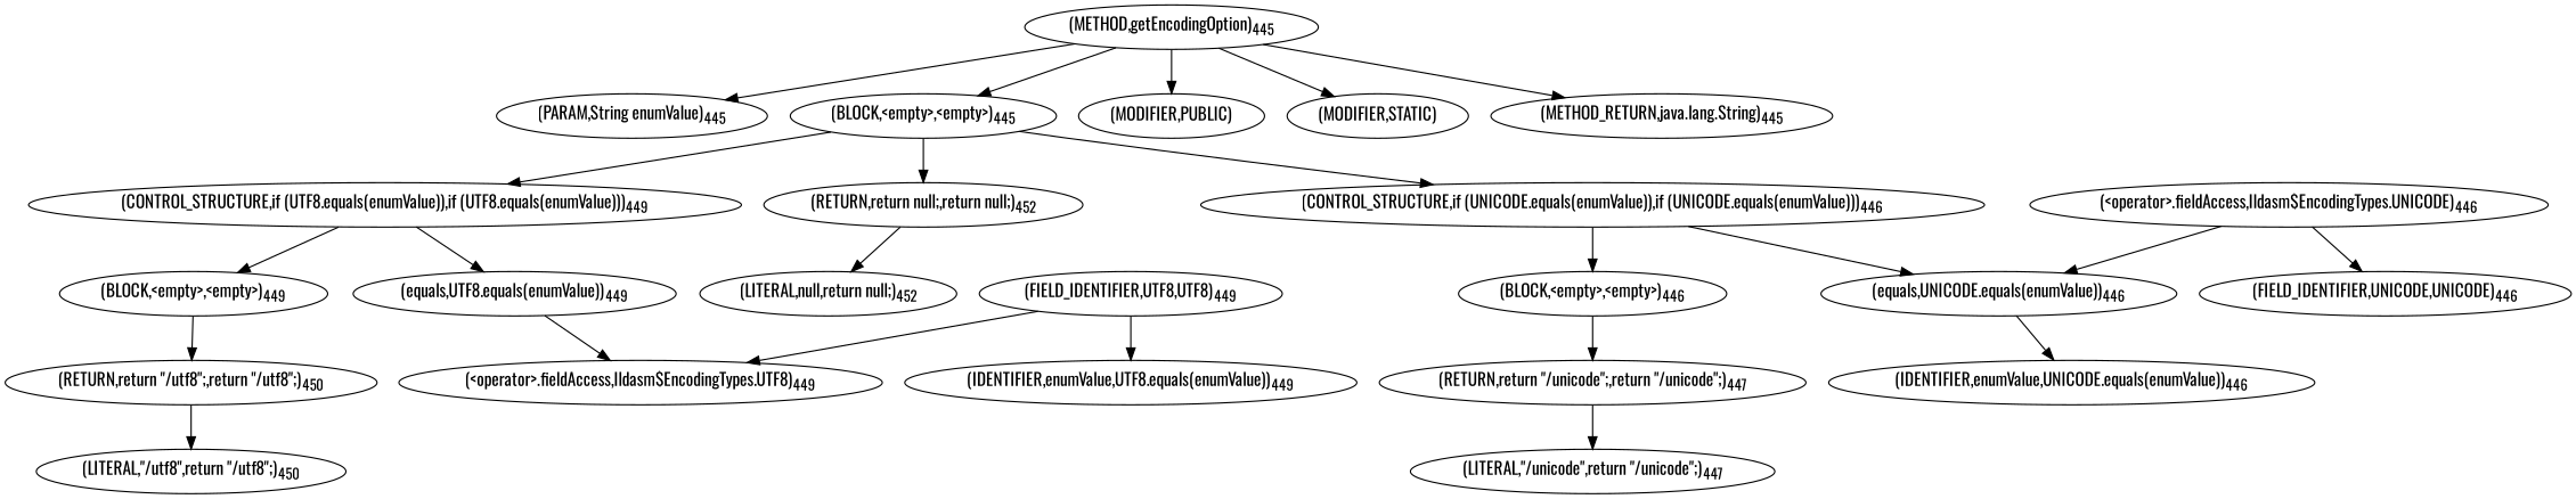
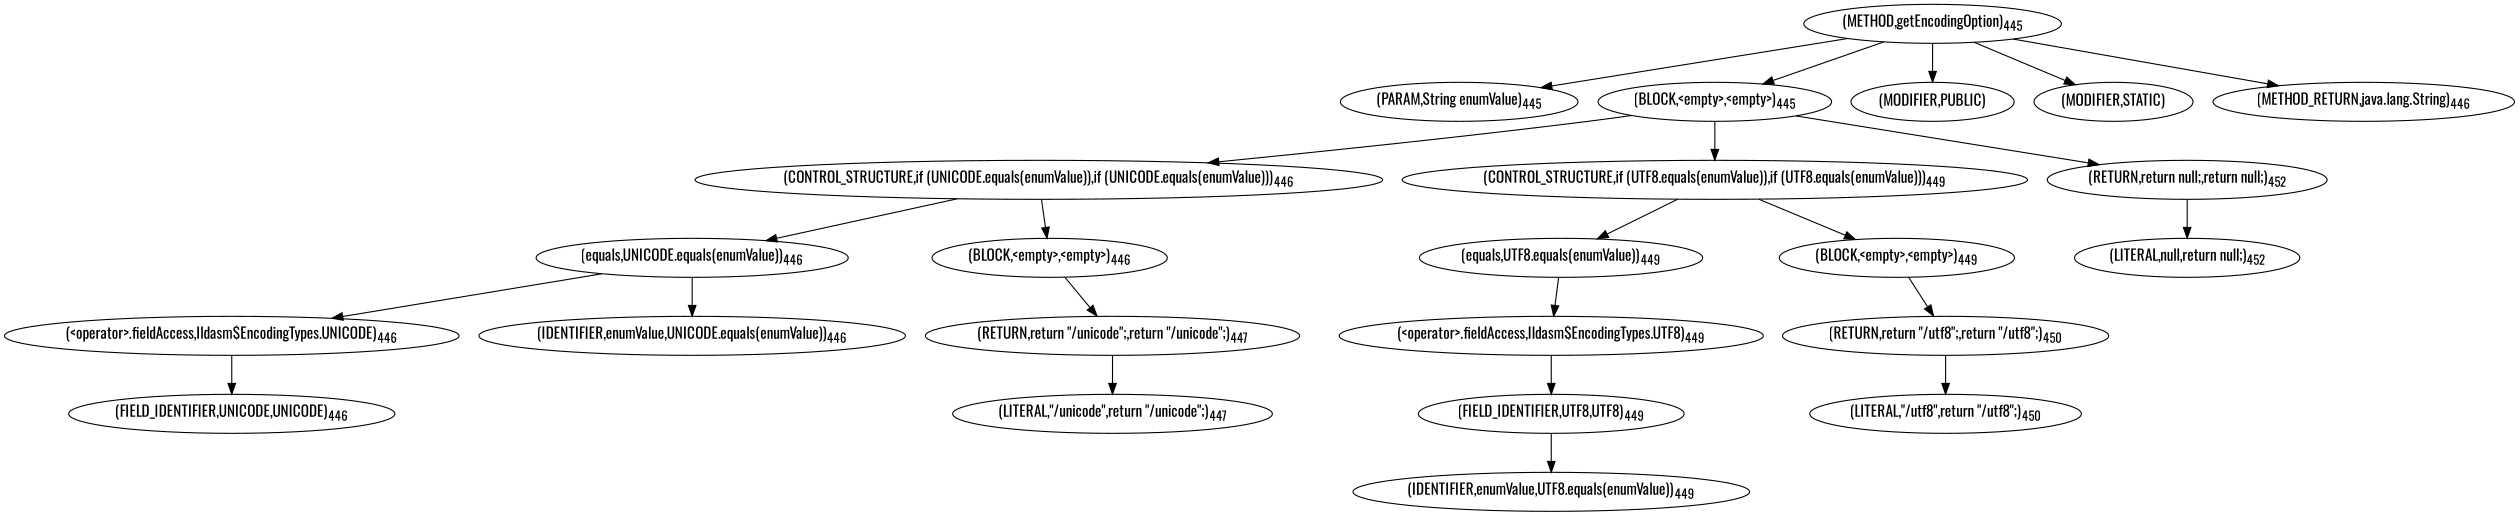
  digraph {
    fontname=Oswald
    node [fontname=Oswald]
    edge [fontname=Oswald]
    n1 [label=<(METHOD,getEncodingOption)<SUB>445</SUB>>]
    n2 [label=<(PARAM,String enumValue)<SUB>445</SUB>>]
    n3 [label=<(BLOCK,&lt;empty&gt;,&lt;empty&gt;)<SUB>445</SUB>>]
    n4 [label=<(MODIFIER,PUBLIC)>]
    n5 [label=<(MODIFIER,STATIC)>]
-   n6 [label=<(METHOD_RETURN,java.lang.String)<SUB>445</SUB>>]
+   n6 [label=<(METHOD_RETURN,java.lang.String)<SUB>446</SUB>>]
    n7 [label=<(CONTROL_STRUCTURE,if (UNICODE.equals(enumValue)),if (UNICODE.equals(enumValue)))<SUB>446</SUB>>]
    n8 [label=<(CONTROL_STRUCTURE,if (UTF8.equals(enumValue)),if (UTF8.equals(enumValue)))<SUB>449</SUB>>]
    n9 [label=<(RETURN,return null;,return null;)<SUB>452</SUB>>]
    n10 [label=<(equals,UNICODE.equals(enumValue))<SUB>446</SUB>>]
    n11 [label=<(BLOCK,&lt;empty&gt;,&lt;empty&gt;)<SUB>446</SUB>>]
    n12 [label=<(equals,UTF8.equals(enumValue))<SUB>449</SUB>>]
    n13 [label=<(BLOCK,&lt;empty&gt;,&lt;empty&gt;)<SUB>449</SUB>>]
    n14 [label=<(LITERAL,null,return null;)<SUB>452</SUB>>]
    n15 [label=<(&lt;operator&gt;.fieldAccess,Ildasm$EncodingTypes.UNICODE)<SUB>446</SUB>>]
    n16 [label=<(IDENTIFIER,enumValue,UNICODE.equals(enumValue))<SUB>446</SUB>>]
    n17 [label=<(RETURN,return &quot;/unicode&quot;;,return &quot;/unicode&quot;;)<SUB>447</SUB>>]
    n18 [label=<(FIELD_IDENTIFIER,UNICODE,UNICODE)<SUB>446</SUB>>]
    n19 [label=<(LITERAL,&quot;/unicode&quot;,return &quot;/unicode&quot;;)<SUB>447</SUB>>]
    n20 [label=<(&lt;operator&gt;.fieldAccess,Ildasm$EncodingTypes.UTF8)<SUB>449</SUB>>]
    n21 [label=<(RETURN,return &quot;/utf8&quot;;,return &quot;/utf8&quot;;)<SUB>450</SUB>>]
    n22 [label=<(FIELD_IDENTIFIER,UTF8,UTF8)<SUB>449</SUB>>]
    n23 [label=<(IDENTIFIER,enumValue,UTF8.equals(enumValue))<SUB>449</SUB>>]
    n24 [label=<(LITERAL,&quot;/utf8&quot;,return &quot;/utf8&quot;;)<SUB>450</SUB>>]
    n1 -> n2
    n1 -> n3
    n1 -> n4
    n1 -> n5
    n1 -> n6
    n3 -> n7
    n3 -> n8
    n3 -> n9
    n7 -> n10
    n7 -> n11
    n8 -> n12
    n8 -> n13
    n9 -> n14
-   n15 -> n10
+   n10 -> n15
    n10 -> n16
    n11 -> n17
    n12 -> n20
    n13 -> n21
    n15 -> n18
    n17 -> n19
-   n22 -> n20
+   n20 -> n22
    n21 -> n24
    n22 -> n23
  }
